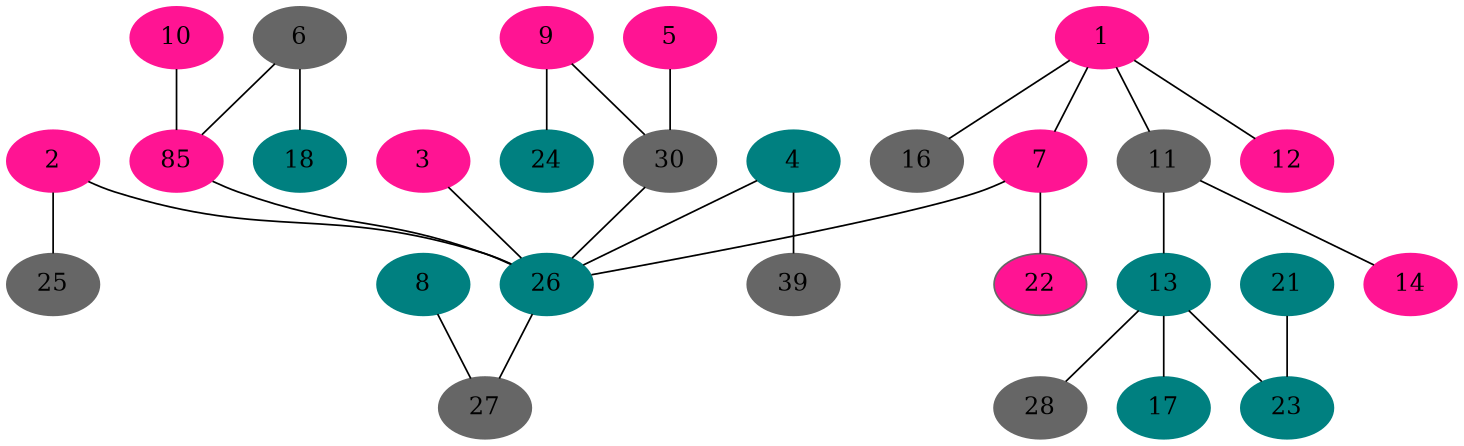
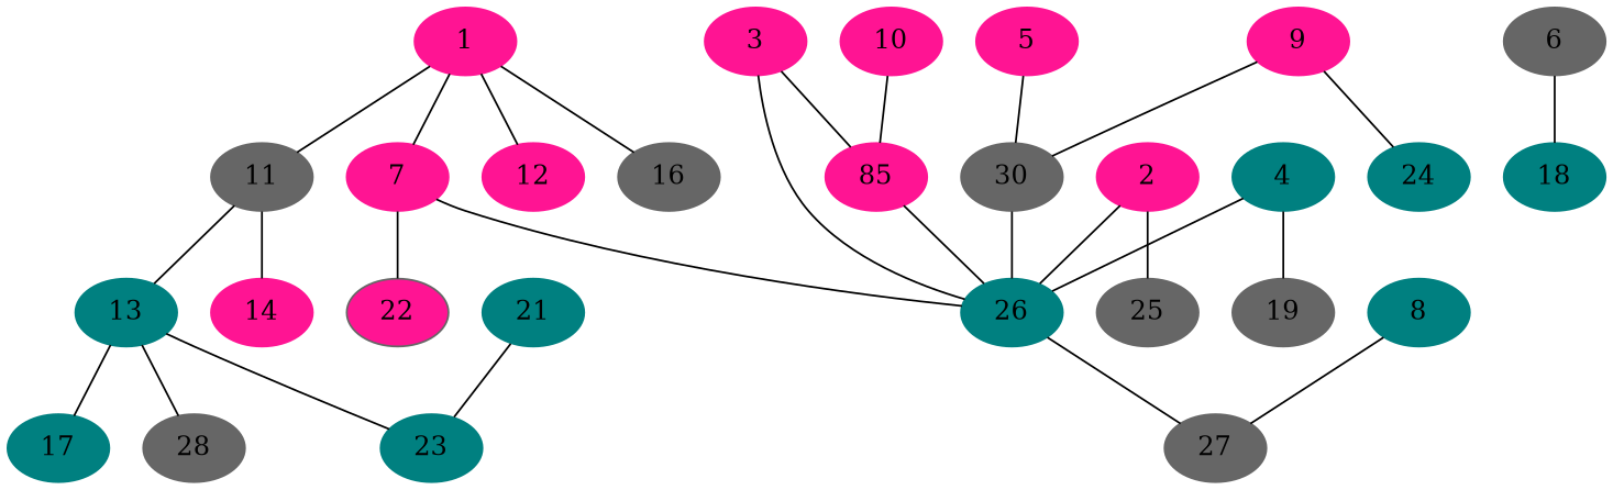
  graph {
    node [color=deeppink style=filled]
    edge [weight=1.0]
    1
    7
    11 [color=gray40]
    12
    16 [color=gray40]
    26 [color=teal]
    22 [color=gray40 fillcolor=deeppink]
    13 [color=teal]
    14
    25 [color=gray40]
    2
    27 [color=gray40]
    3
    4 [color=teal]
-   19 [color=gray40 label=39]
+   19 [color=gray40]
    n16 [color=gray40 label=30]
    5
    6 [color=gray40]
    n19 [label=85]
    18 [color=teal]
    8 [color=teal]
    9
    24 [color=teal]
    10
    17 [color=teal]
    23 [color=teal]
    28 [color=gray40]
    21 [color=teal]
    1 -- 7
    1 -- 11
    1 -- 12
    1 -- 16
    7 -- 26
    7 -- 22
    11 -- 13
    11 -- 14
    26 -- 27
    13 -- 17
    13 -- 23
    13 -- 28
    2 -- 26
    2 -- 25
    3 -- 26
    4 -- 26
    4 -- 19
    n16 -- 26
    5 -- n16
-   6 -- n19
+   3 -- n19
    6 -- 18
    n19 -- 26
    8 -- 27
    9 -- n16
    9 -- 24
    10 -- n19
    21 -- 23
  }
